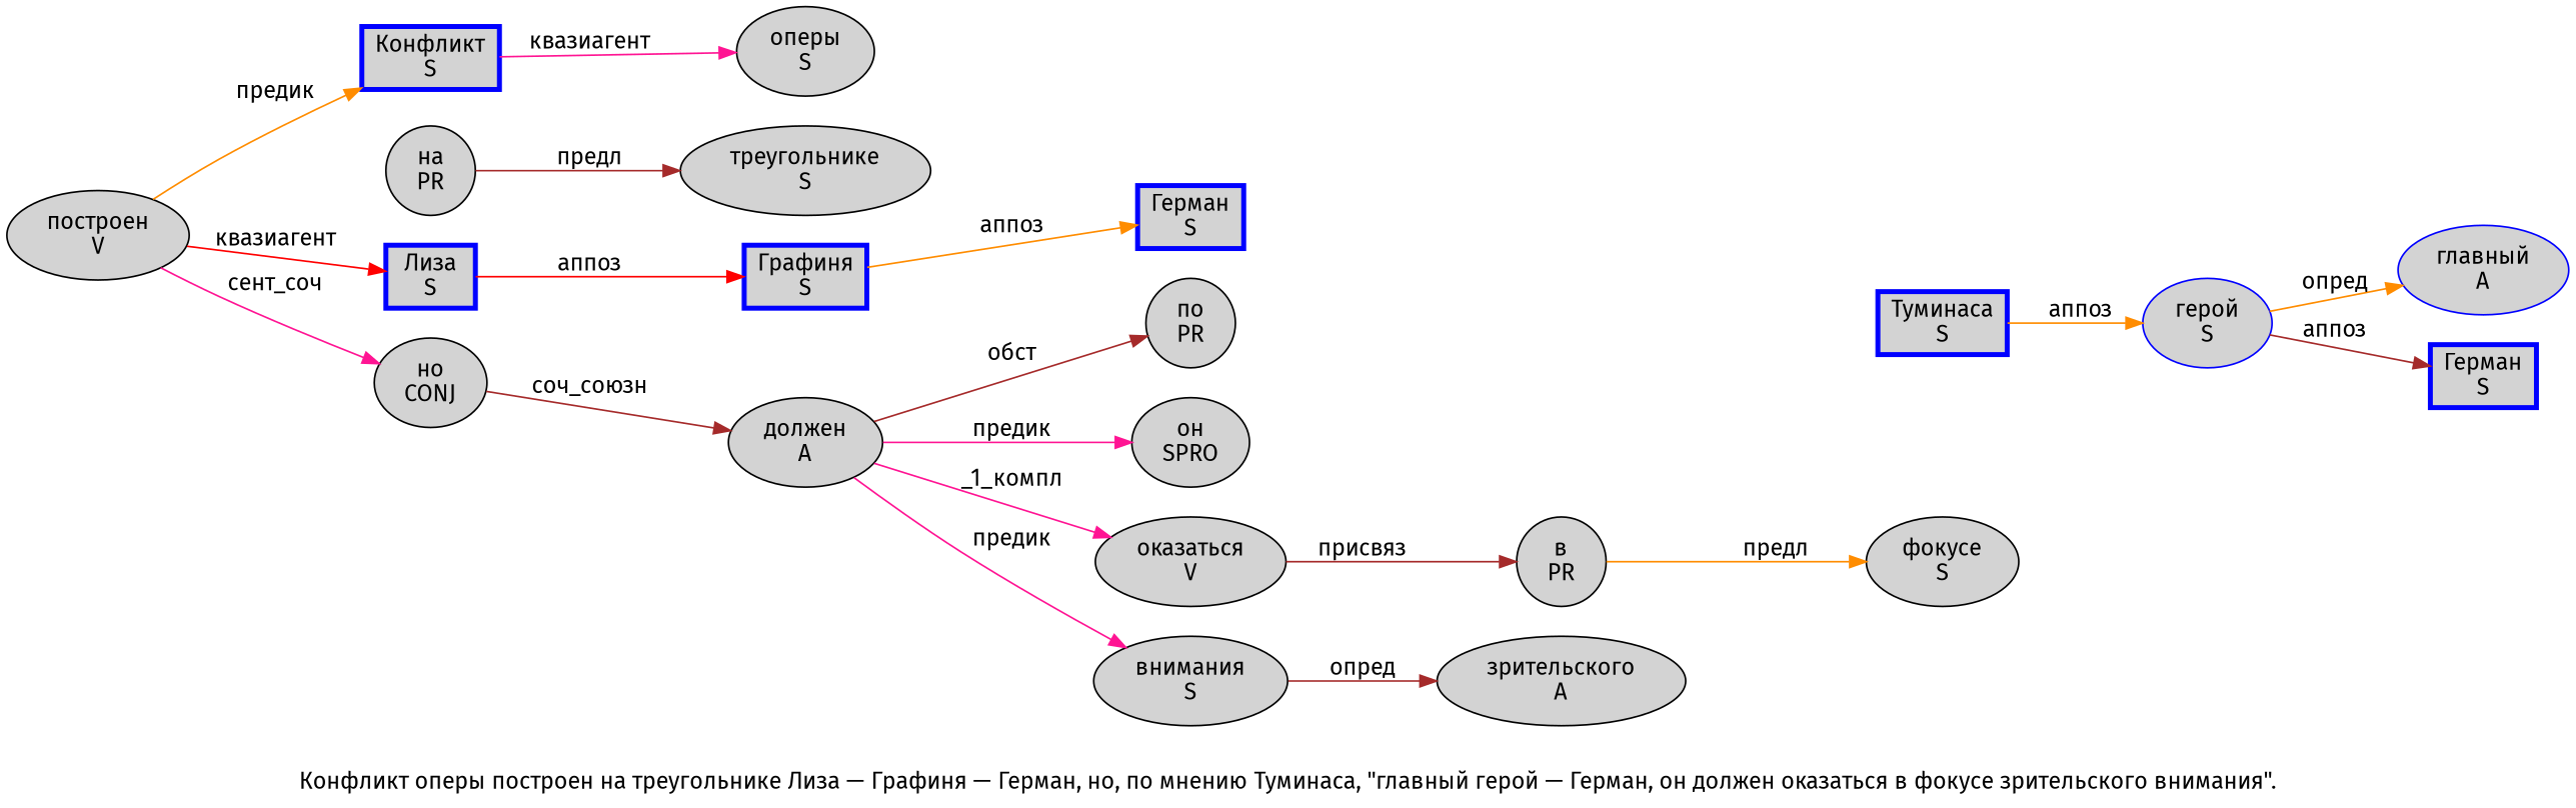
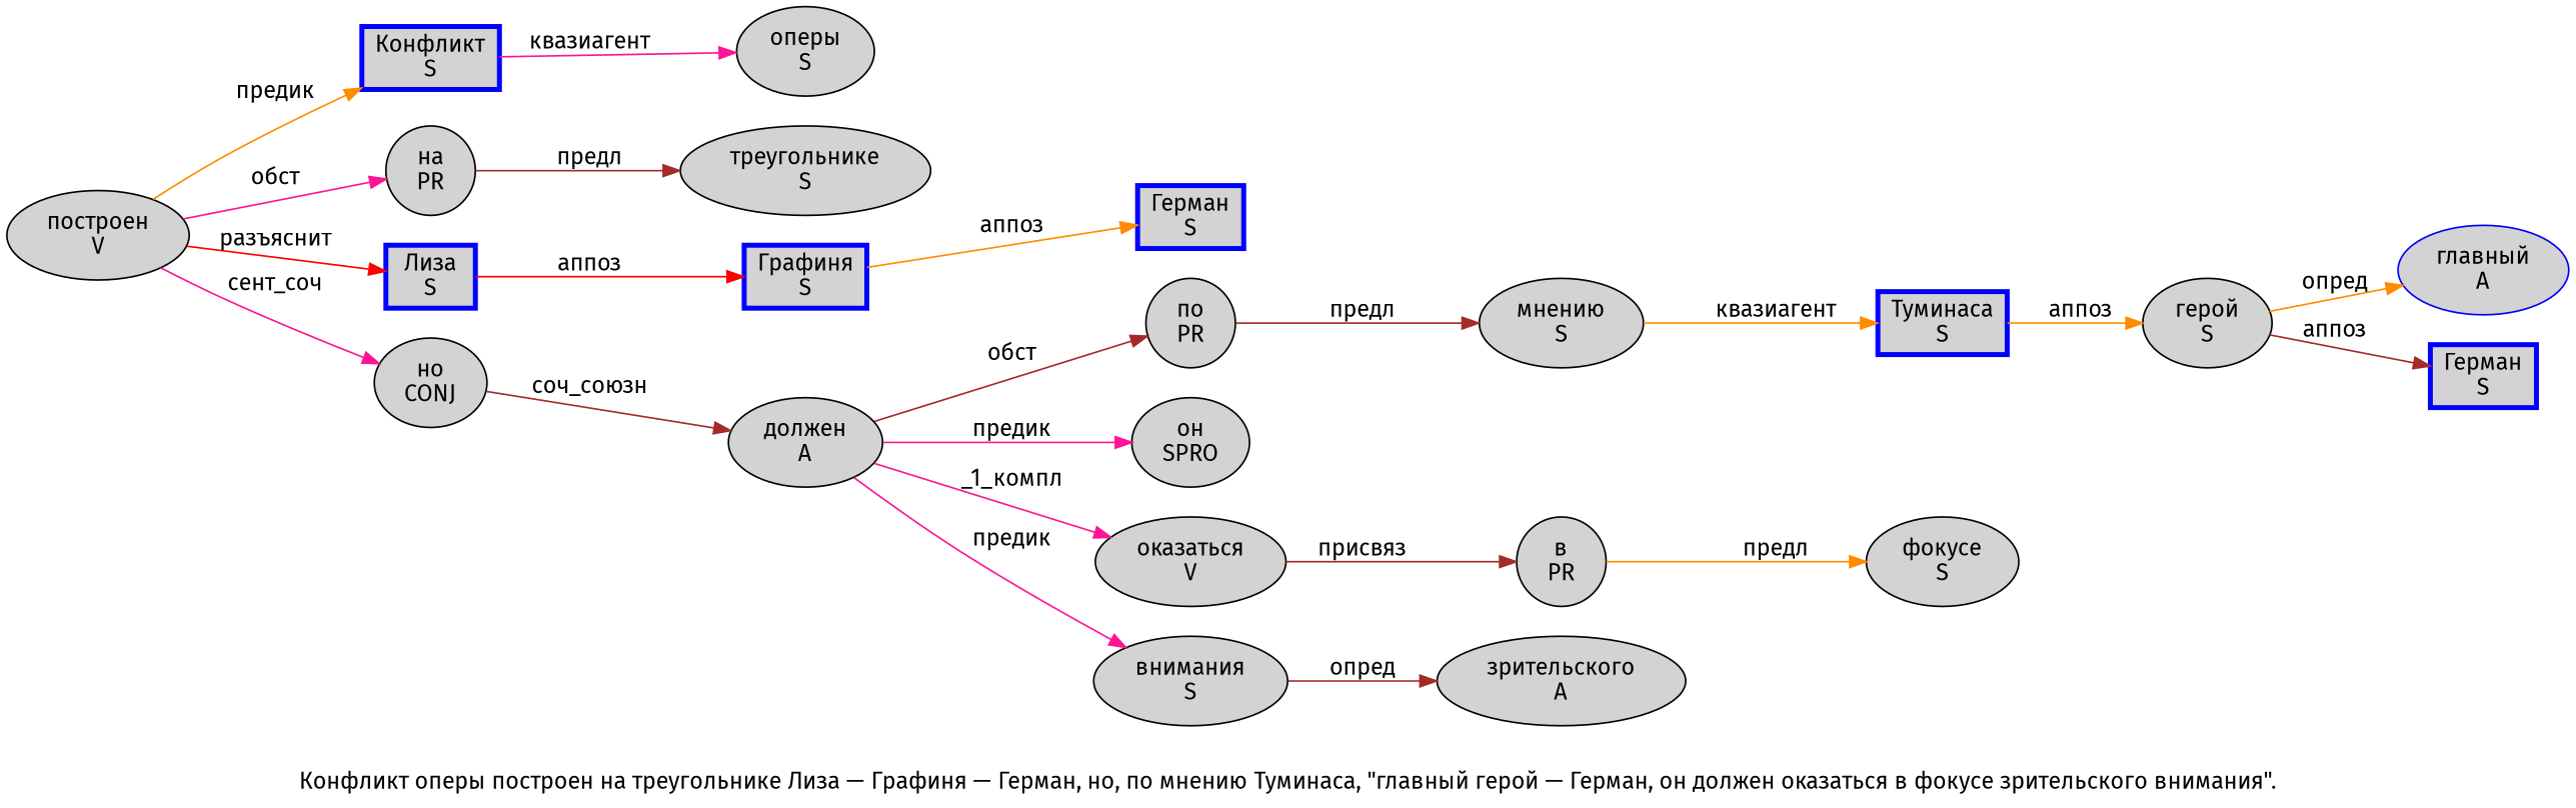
  digraph {
    fontname="Fira Sans"
    label="Конфликт оперы построен на треугольнике Лиза — Графиня — Герман, но, по мнению Туминаса, \"главный герой — Герман, он должен оказаться в фокусе зрительского внимания\"."
    rankdir=LR
    node [fillcolor=lightgray fontname="Fira Sans" penwidth=1 shape=ellipse style=filled]
    edge [color=brown fontname="Fira Sans"]
    n1 [color=blue label="Конфликт\nS" penwidth=3 shape=box]
    n2 [label="оперы\nS"]
    n3 [label="построен\nV"]
    n4 [label="на\nPR"]
    n5 [color=blue label="Лиза\nS" penwidth=3 shape=box]
    n6 [label="но\nCONJ"]
    n7 [label="треугольнике\nS"]
    n8 [color=blue label="Графиня\nS" penwidth=3 shape=box]
    n9 [label="должен\nA"]
    n10 [color=blue label="Герман\nS" penwidth=3 shape=box]
    n11 [label="по\nPR"]
    n12 [label="он\nSPRO"]
    n13 [label="оказаться\nV"]
    n14 [label="внимания\nS"]
+   n15 [label="мнению\nS"]
    n16 [color=blue label="Туминаса\nS" penwidth=3 shape=box]
-   n17 [label="герой\nS" color=blue]
+   n17 [label="герой\nS"]
    n18 [color=blue label="главный\nA"]
    n19 [color=blue label="Герман\nS" penwidth=3 shape=box]
    n20 [label="в\nPR"]
    n21 [label="зрительского\nA"]
    n22 [label="фокусе\nS"]
    n1 -> n2 [color=deeppink label="квазиагент"]
    n3 -> n1 [color=darkorange label="предик"]
-   n3 -> n5 [color=red label="квазиагент"]
+   n3 -> n4 [color=deeppink label="обст"]
+   n3 -> n5 [color=red label="разъяснит"]
    n3 -> n6 [color=deeppink label="сент_соч"]
    n4 -> n7 [label="предл"]
    n5 -> n8 [color=red label="аппоз"]
    n6 -> n9 [label="соч_союзн"]
    n8 -> n10 [color=darkorange label="аппоз"]
    n9 -> n11 [label="обст"]
    n9 -> n12 [color=deeppink label="предик"]
    n9 -> n13 [color=deeppink label="_1_компл"]
    n9 -> n14 [color=deeppink label="предик"]
+   n11 -> n15 [label="предл"]
    n13 -> n20 [label="присвяз"]
    n14 -> n21 [label="опред"]
+   n15 -> n16 [color=darkorange label="квазиагент"]
    n16 -> n17 [color=darkorange label="аппоз"]
    n17 -> n18 [color=darkorange label="опред"]
    n17 -> n19 [label="аппоз"]
    n20 -> n22 [color=darkorange label="предл"]
  }
